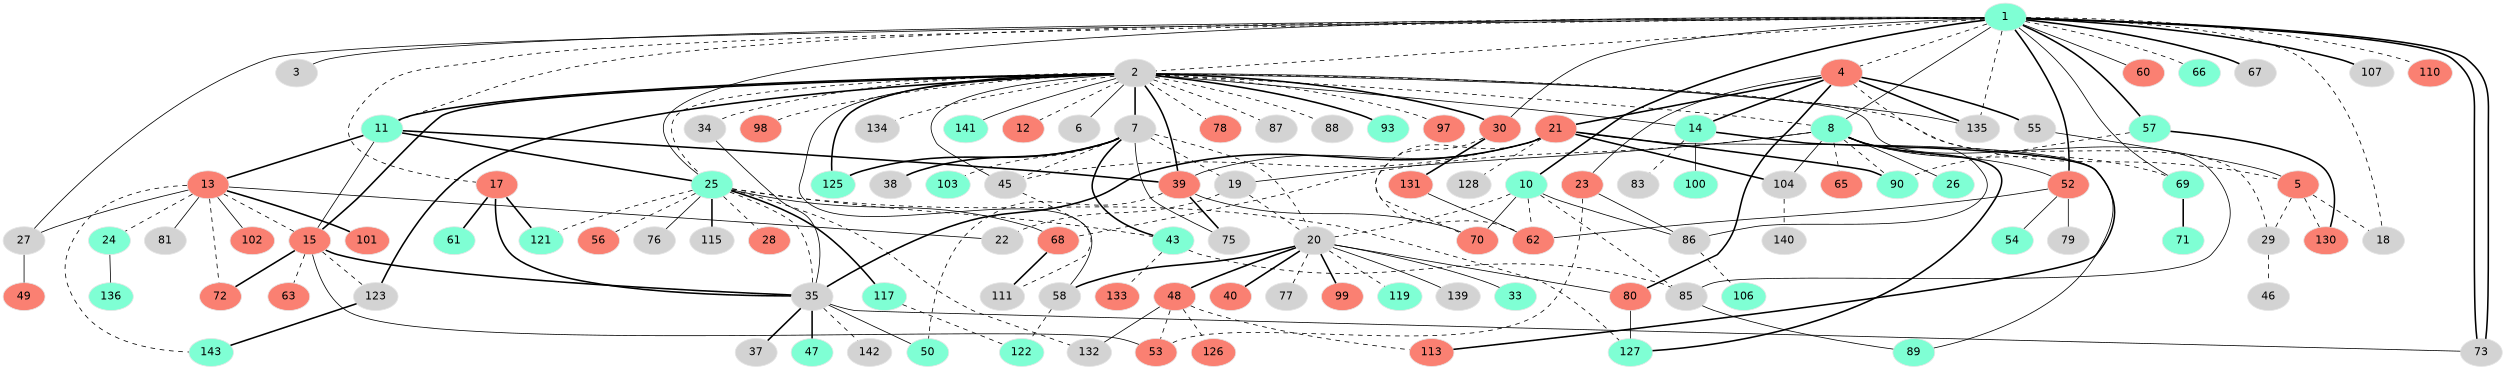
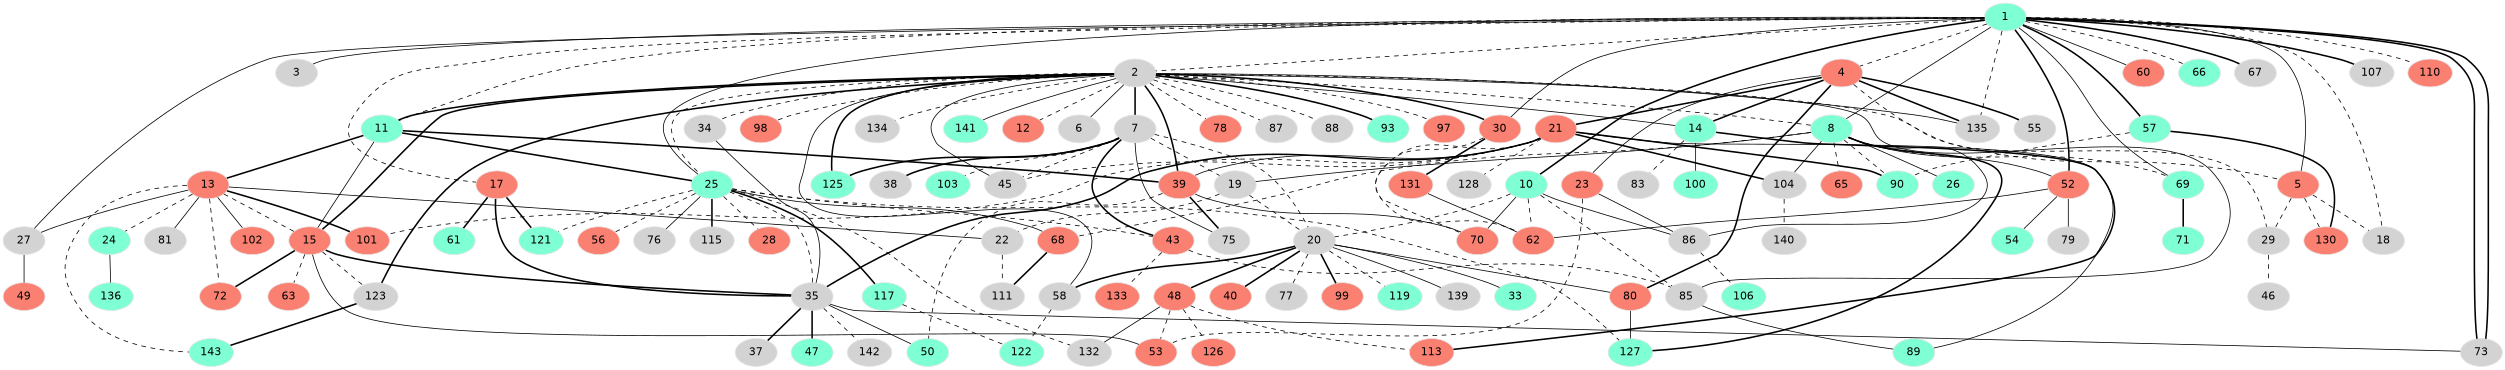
  graph {
    fontname="DejaVu Sans"
    node [color=gray90 fillcolor=lightgrey fontname="DejaVu Sans" style=filled]
    edge [fontname="DejaVu Sans" style=dashed]
    1 [fillcolor=aquamarine super="+82"]
    2 [super="+118"]
    3
    4 [fillcolor=salmon super="+9"]
    5 [fillcolor=salmon super="+16"]
    8 [fillcolor=aquamarine super="+31"]
    10 [fillcolor=aquamarine super="+124"]
    11 [fillcolor=aquamarine]
    17 [fillcolor=salmon super="+59"]
    18 [super="+36"]
    25 [fillcolor=aquamarine super="+42"]
    27 [super="+112"]
    30 [fillcolor=salmon super="+41"]
    52 [fillcolor=salmon super="+64"]
    57 [fillcolor=aquamarine super="+74"]
    60 [fillcolor=salmon]
    66 [fillcolor=aquamarine]
    67
    69 [fillcolor=aquamarine super="+114"]
    73 [super="+109"]
    107
    110 [fillcolor=salmon super="+138"]
    135
    6
    7 [super="+32"]
    12 [fillcolor=salmon]
    14 [fillcolor=aquamarine super="+96"]
    15 [fillcolor=salmon]
    34
    39 [fillcolor=salmon super="+51"]
    45 [super="+108"]
    58 [super="+129"]
    78 [fillcolor=salmon]
    85 [super="+116"]
    87
    88
    93 [fillcolor=aquamarine]
    97 [fillcolor=salmon]
    98 [fillcolor=salmon]
    123
    125 [fillcolor=aquamarine]
    134
    141 [fillcolor=aquamarine]
    21 [fillcolor=salmon super="+120"]
    23 [fillcolor=salmon]
    29 [super="+94"]
    55
    80 [fillcolor=salmon]
    130 [fillcolor=salmon]
    19
    26 [fillcolor=aquamarine]
    65 [fillcolor=salmon]
    68 [fillcolor=salmon]
    86
    90 [fillcolor=aquamarine]
    104
    127 [fillcolor=aquamarine]
    20 [super="+44"]
    62 [fillcolor=salmon]
    70 [fillcolor=salmon]
    13 [fillcolor=salmon super="+105"]
    35 [super="+137"]
    61 [fillcolor=aquamarine]
    121 [fillcolor=aquamarine]
-   43 [fillcolor=aquamarine]
+   43 [fillcolor=salmon]
    28 [fillcolor=salmon super="+92"]
    56 [fillcolor=salmon]
    76
    115
    117 [fillcolor=aquamarine]
    132
    49 [fillcolor=salmon]
    131 [fillcolor=salmon]
    54 [fillcolor=aquamarine]
    79
    71 [fillcolor=aquamarine]
    38 [super="+91"]
    75
    103 [fillcolor=aquamarine]
    83
    100 [fillcolor=aquamarine]
    113 [fillcolor=salmon]
    72 [fillcolor=salmon]
    53 [fillcolor=salmon]
    63 [fillcolor=salmon]
    50 [fillcolor=aquamarine]
    111
    122 [fillcolor=aquamarine]
    89 [fillcolor=aquamarine]
    143 [fillcolor=aquamarine]
    101 [fillcolor=salmon]
    128
    46
    22 [super="+95"]
    33 [fillcolor=aquamarine]
    40 [fillcolor=salmon]
    48 [fillcolor=salmon super="+84"]
    77
    99 [fillcolor=salmon]
    119 [fillcolor=aquamarine]
    139
    133 [fillcolor=salmon]
    106 [fillcolor=aquamarine]
    140
    24 [fillcolor=aquamarine]
    81
    102 [fillcolor=salmon]
    136 [fillcolor=aquamarine]
    37
    47 [fillcolor=aquamarine]
    142
    126 [fillcolor=salmon]
    1 -- 2
    1 -- 3 [style=solid]
    1 -- 4
-   55 -- 5 [style=solid]
+   1 -- 5 [style=solid]
    1 -- 8 [style=solid]
    1 -- 10 [style=bold]
    1 -- 11
    1 -- 17
    1 -- 18
    1 -- 25 [style=solid weight=2]
    1 -- 27 [style=solid]
    1 -- 30 [style=solid]
    1 -- 52 [style=bold]
    1 -- 57 [style=bold]
    1 -- 60 [style=solid]
    1 -- 66
    1 -- 67 [style=bold]
    1 -- 69 [style=solid]
    1 -- 73 [style=bold]
    1 -- 73 [style=bold]
    1 -- 107 [style=bold]
    1 -- 110
    1 -- 135
    2 -- 5
    2 -- 8
    2 -- 11 [style=bold]
    2 -- 25
    2 -- 30 [style=bold]
    2 -- 135 [style=solid]
    2 -- 6 [style=solid]
    2 -- 7 [style=bold weight=2]
    2 -- 12
    2 -- 14 [style=solid]
    2 -- 15 [style=bold]
    2 -- 34
    2 -- 39 [style=bold]
    2 -- 45 [style=solid]
    2 -- 58 [style=solid]
    2 -- 78
    2 -- 85 [style=solid]
    2 -- 87
    2 -- 88
    2 -- 93 [style=bold]
    2 -- 97
    2 -- 98
    2 -- 123 [style=bold]
    2 -- 125 [style=bold]
    2 -- 134
    2 -- 141 [style=solid]
    4 -- 135 [style=bold]
    4 -- 14 [style=bold]
    4 -- 21 [style=bold]
    4 -- 23 [style=solid]
    4 -- 29
    4 -- 55 [style=bold]
    4 -- 80 [style=bold]
    5 -- 18
    5 -- 29
    5 -- 130
    8 -- 52 [style=solid]
    8 -- 69
    8 -- 19 [style=solid]
    8 -- 26 [style=solid]
    8 -- 65
    8 -- 68
    8 -- 86 [style=solid]
    8 -- 90
    8 -- 104 [style=solid]
    8 -- 127 [style=bold]
    10 -- 85
    10 -- 86 [style=solid]
    10 -- 20
    10 -- 62
    10 -- 70 [style=solid]
    11 -- 25 [style=bold]
    11 -- 15 [style=solid]
    11 -- 39 [style=bold]
    11 -- 13 [style=bold]
    17 -- 35 [style=bold weight=2]
    17 -- 61 [style=bold]
    17 -- 121 [style=bold]
    25 -- 68 [style=solid]
    25 -- 127
    25 -- 35
    25 -- 121
    25 -- 43
    25 -- 28
    25 -- 56
    25 -- 76 [style=solid]
    25 -- 115 [style=bold]
    25 -- 117 [style=bold]
    25 -- 132
    27 -- 49 [style=solid]
    30 -- 62
    30 -- 131 [style=bold]
    52 -- 62 [style=solid]
    52 -- 54 [style=solid]
    52 -- 79 [style=solid]
    57 -- 130 [style=bold]
    57 -- 90
    69 -- 71 [style=bold]
    7 -- 45
    7 -- 125 [style=bold]
    7 -- 19
    7 -- 20
    7 -- 43 [style=bold]
    7 -- 38 [style=bold]
    7 -- 75 [style=solid]
    7 -- 103
    14 -- 83
    14 -- 100 [style=solid]
    14 -- 113 [style=bold]
    15 -- 123
    15 -- 35 [style=bold]
    15 -- 72 [style=bold]
    15 -- 53 [style=solid]
    15 -- 63
    34 -- 35 [style=solid]
    39 -- 70 [style=solid]
    39 -- 75 [style=bold]
    39 -- 50
-   45 -- 111
+   22 -- 111
    58 -- 122
    85 -- 89 [style=solid]
    123 -- 143 [style=bold]
    21 -- 39 [style=solid]
    21 -- 45
    21 -- 90 [style=bold]
    21 -- 104 [style=bold]
    21 -- 70
    21 -- 35 [style=bold]
    21 -- 89 [style=solid]
+   21 -- 101
    21 -- 128
    23 -- 86 [style=solid]
    23 -- 53
    29 -- 46
    80 -- 127 [style=solid]
    19 -- 20
    19 -- 22
    68 -- 111 [style=bold]
    86 -- 106
    104 -- 140
    20 -- 58 [style=bold]
    20 -- 80 [style=solid]
    20 -- 33 [style=solid]
    20 -- 40 [style=bold]
    20 -- 48 [style=bold]
    20 -- 77
    20 -- 99 [style=bold]
    20 -- 119
    20 -- 139 [style=solid]
    13 -- 27 [style=solid weight=2]
    13 -- 15
    13 -- 72
    13 -- 143
    13 -- 101 [style=bold]
    13 -- 22 [style=solid]
    13 -- 24
    13 -- 81 [style=solid]
    13 -- 102 [style=solid]
    35 -- 73 [style=solid]
    35 -- 50 [style=solid]
    35 -- 37 [style=bold]
    35 -- 47 [style=bold]
    35 -- 142
    43 -- 85
    43 -- 133
    117 -- 122
    131 -- 62 [style=solid]
    48 -- 132 [style=solid]
    48 -- 113
    48 -- 53
    48 -- 126
    24 -- 136 [style=solid]
  }
